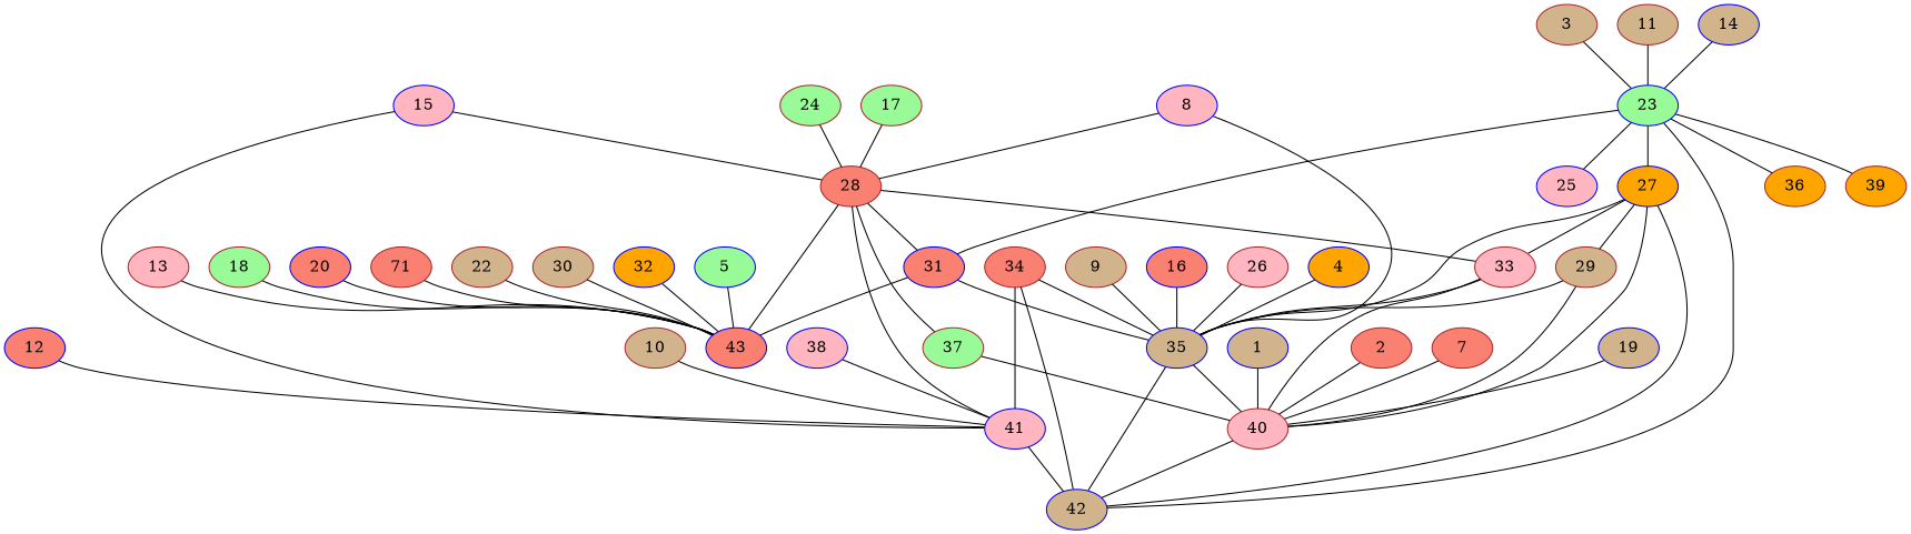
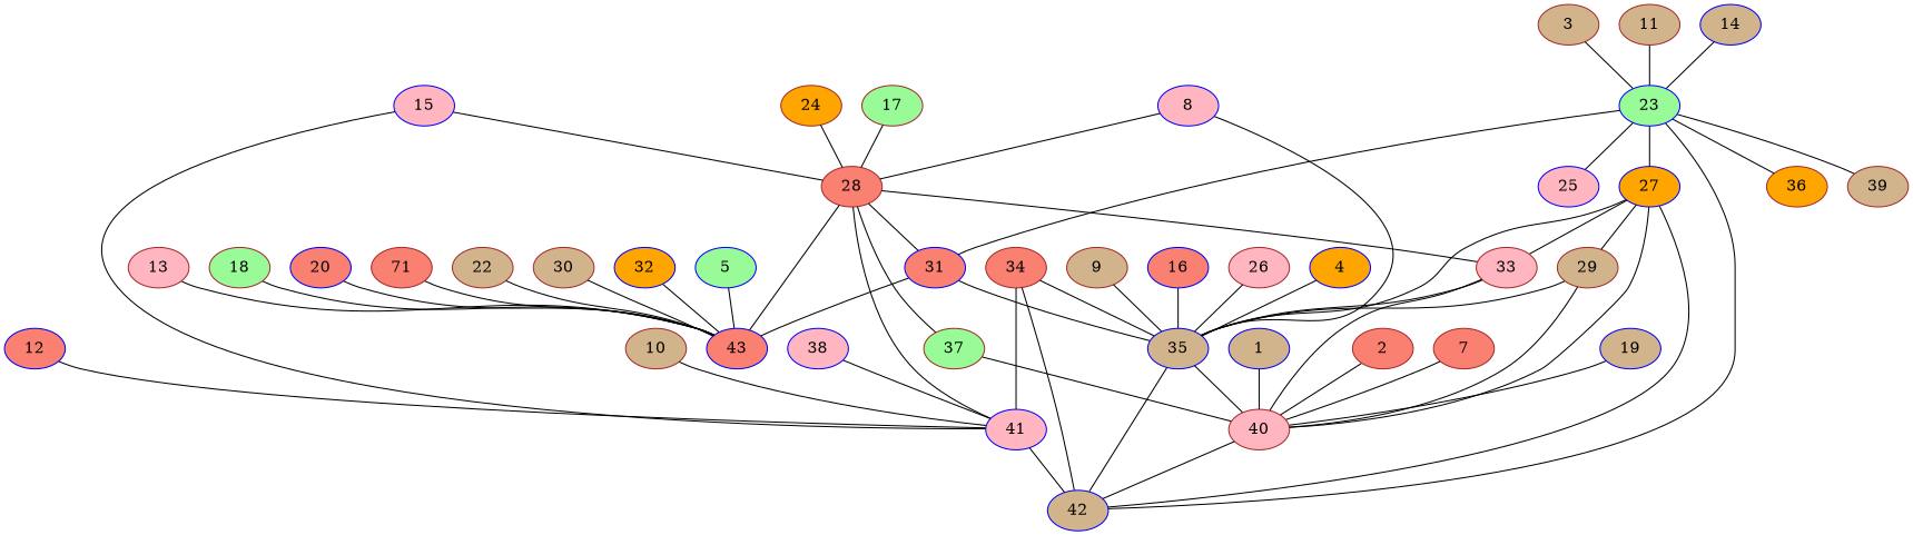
  graph {
    node [color=brown fillcolor=tan style=filled]
    edge [weight=1.0]
    1 [color=blue]
    40 [fillcolor=lightpink]
    42 [color=blue]
    2 [fillcolor=salmon]
    23 [color=blue fillcolor=palegreen]
    3
    25 [color=blue fillcolor=lightpink]
    27 [color=blue fillcolor=orange]
    31 [color=blue fillcolor=salmon]
    36 [fillcolor=orange]
-   39 [fillcolor=orange]
+   39
    4 [color=blue fillcolor=orange]
    35 [color=blue]
    5 [color=blue fillcolor=palegreen]
    43 [color=blue fillcolor=salmon]
    7 [fillcolor=salmon]
    8 [color=blue fillcolor=lightpink]
    28 [fillcolor=salmon]
    41 [color=blue fillcolor=lightpink]
    33 [fillcolor=lightpink]
    37 [fillcolor=palegreen]
    9
    10
    11
    12 [color=blue fillcolor=salmon]
    13 [fillcolor=lightpink]
    14 [color=blue]
    15 [color=blue fillcolor=lightpink]
    16 [color=blue fillcolor=salmon]
    17 [fillcolor=palegreen]
    18 [fillcolor=palegreen]
    19 [color=blue]
    20 [color=blue fillcolor=salmon]
    n34 [fillcolor=salmon label=71]
    22
    29
-   24 [fillcolor=palegreen]
+   24 [fillcolor=orange]
    26 [fillcolor=lightpink]
    30
    32 [color=blue fillcolor=orange]
    34 [fillcolor=salmon]
    38 [color=blue fillcolor=lightpink]
    1 -- 40
    40 -- 42
    2 -- 40
    23 -- 42
    23 -- 25
    23 -- 27 [weight=5.0]
    23 -- 31
    23 -- 36
    23 -- 39
    3 -- 23
    27 -- 40 [weight=2.0]
    27 -- 42
    27 -- 35
    27 -- 33
    27 -- 29
    31 -- 35
    31 -- 43 [weight=6.0]
    4 -- 35
    35 -- 40
    35 -- 42 [weight=2.0]
    5 -- 43
    7 -- 40
    8 -- 35
    8 -- 28
    28 -- 31 [weight=2.0]
    28 -- 43 [weight=3.0]
    28 -- 41
    28 -- 33
    28 -- 37
    41 -- 42 [weight=6.0]
    33 -- 40
    33 -- 35
    37 -- 40 [weight=5.0]
    9 -- 35
    10 -- 41
    11 -- 23
    12 -- 41
    13 -- 43
    14 -- 23
    15 -- 28
    15 -- 41
    16 -- 35
    17 -- 28
    18 -- 43
    19 -- 40
    20 -- 43
    n34 -- 43
    22 -- 43
    29 -- 40
    29 -- 35
    24 -- 28
    26 -- 35
    30 -- 43
    32 -- 43
    34 -- 42 [weight=2.0]
    34 -- 35
    34 -- 41 [weight=3.0]
    38 -- 41
  }
